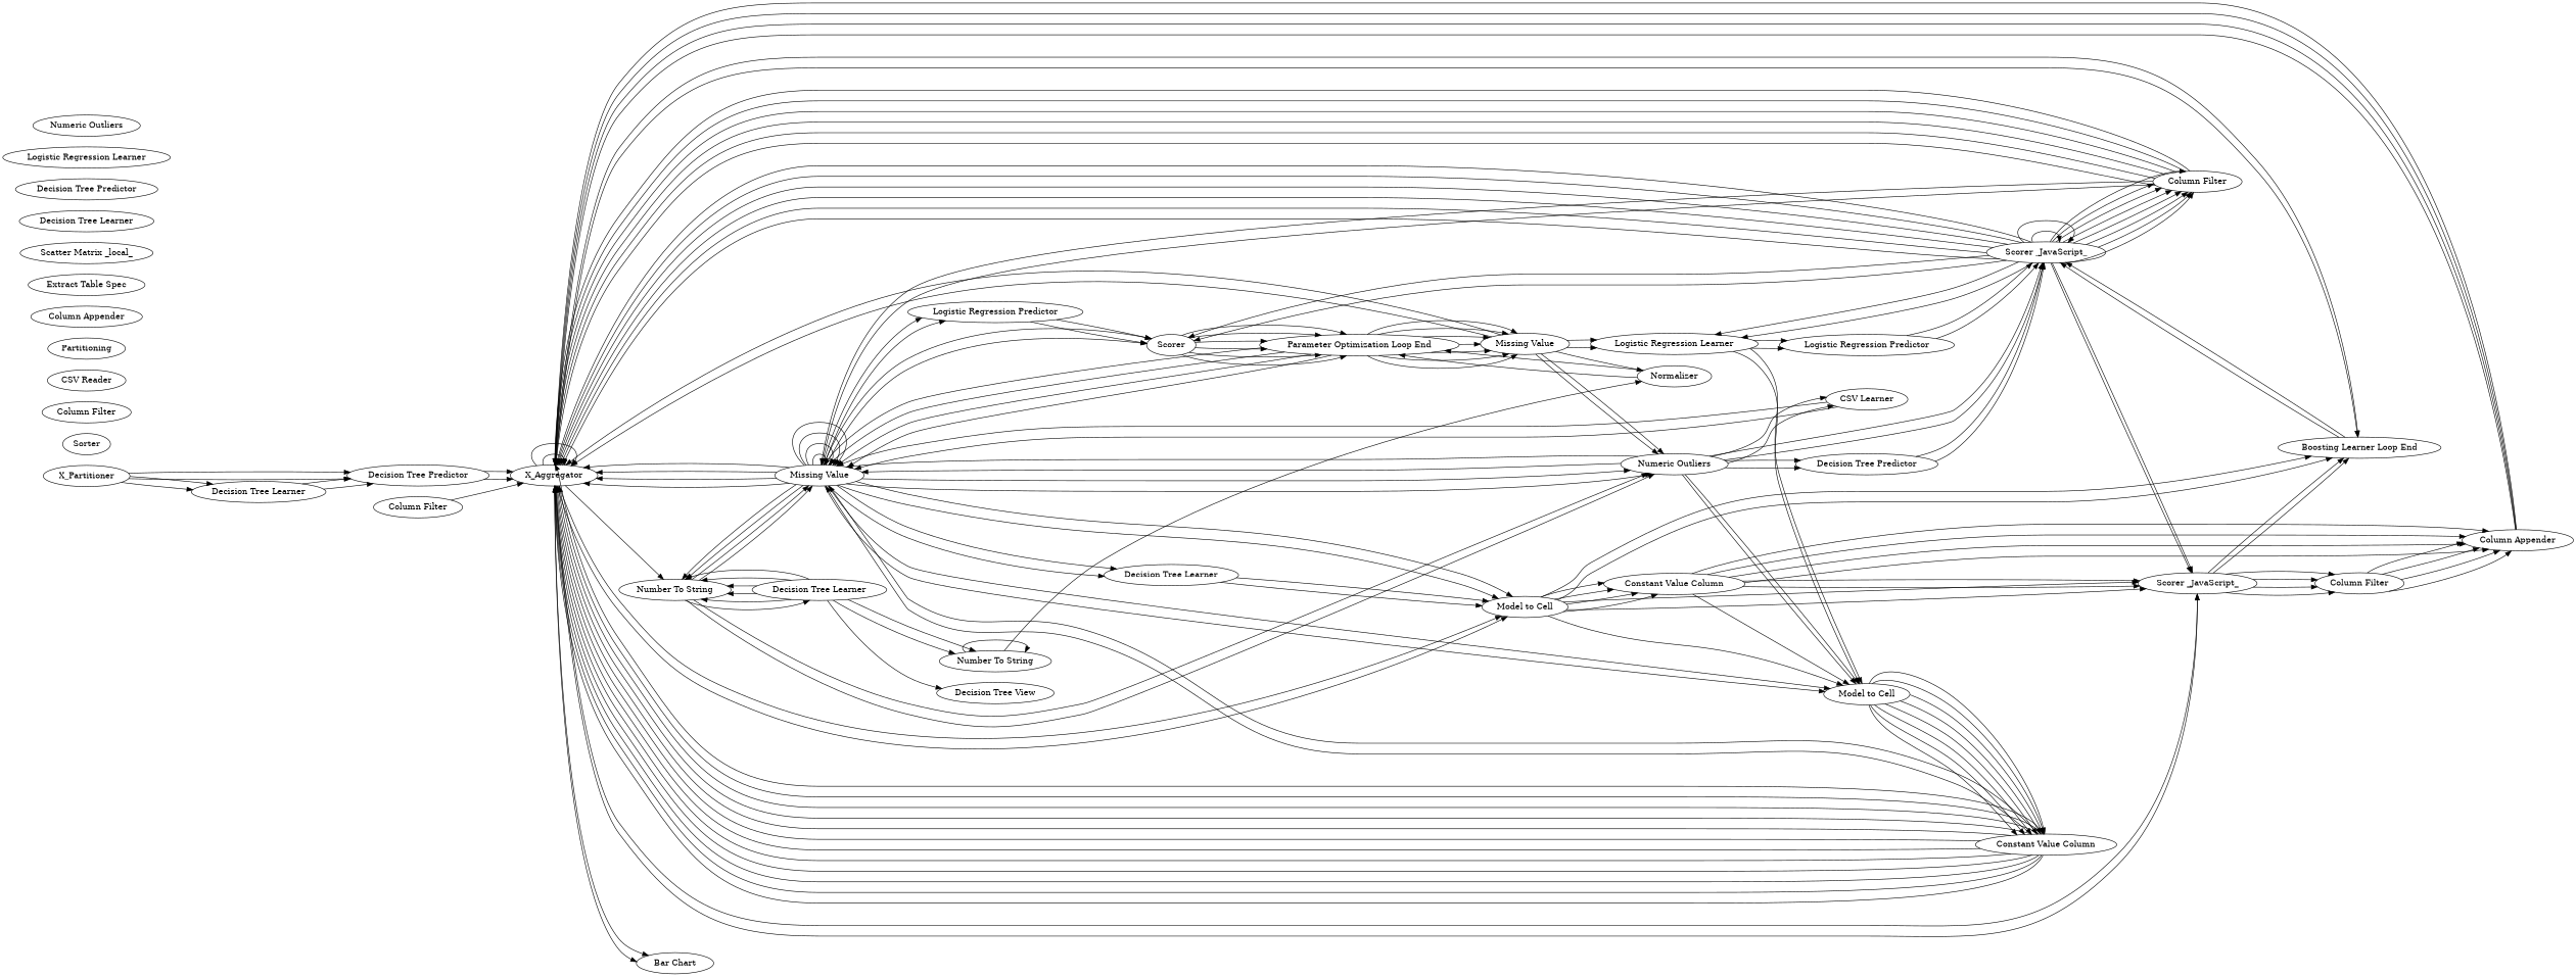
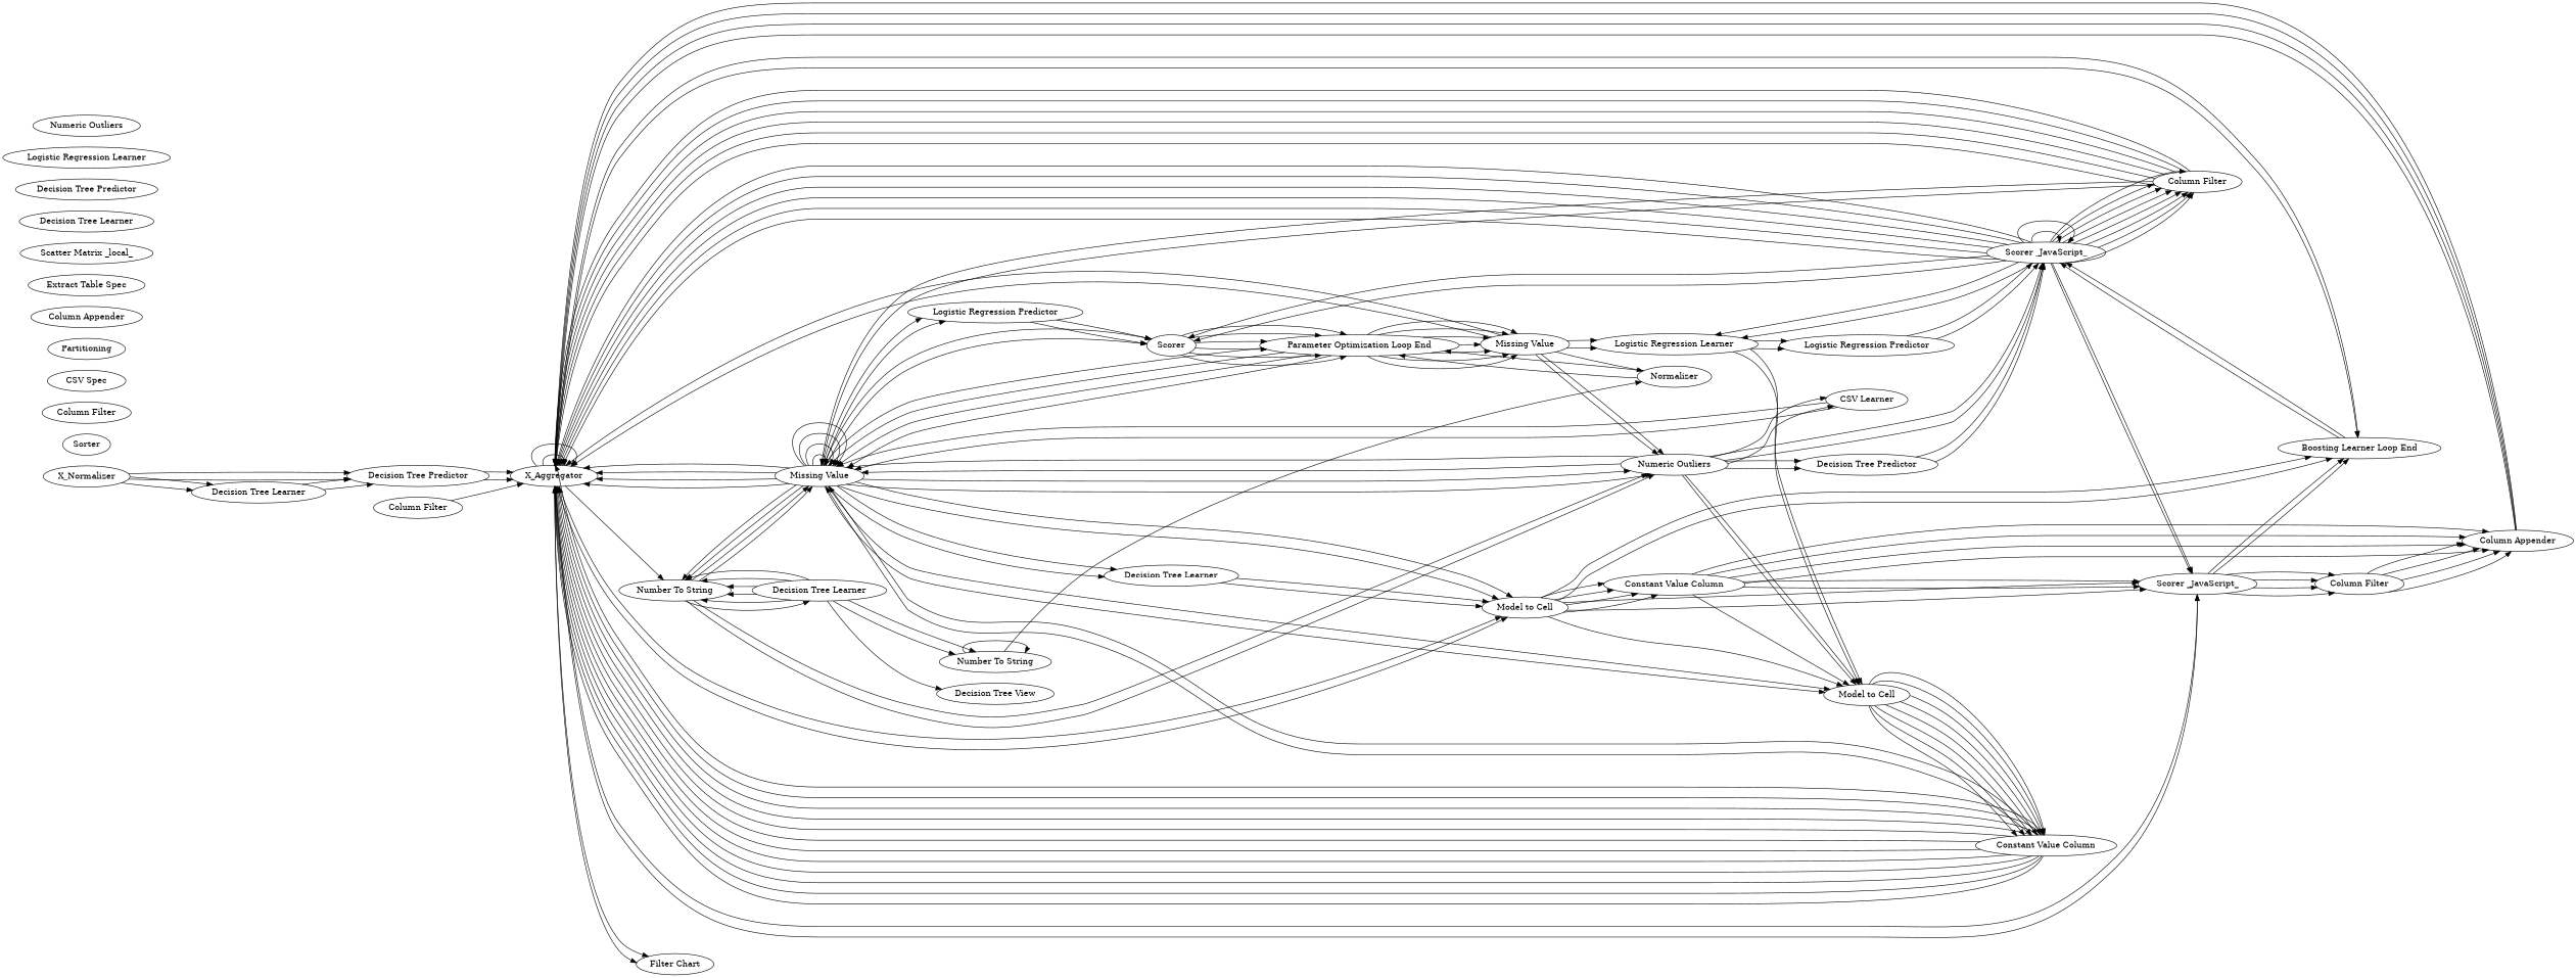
  digraph {
    rankdir=LR
    n1 [label=X_Aggregator]
    n2 [label="Number To String"]
    n3 [label="Model to Cell"]
    n4 [label="Scorer _JavaScript_"]
-   n5 [label="Bar Chart"]
+   n5 [label="Filter Chart"]
    n6 [label="Boosting Learner Loop End"]
    n7 [label="Missing Value"]
    n8 [label="Numeric Outliers"]
    n9 [label="Decision Tree Learner"]
-   n10 [label=X_Partitioner]
+   n10 [label=X_Normalizer]
    n11 [label="Decision Tree Predictor"]
    n12 [label="Decision Tree Learner"]
    n13 [label="Model to Cell"]
    n14 [label="Constant Value Column"]
    n15 [label="Column Filter"]
    n16 [label="Scorer _JavaScript_"]
    n17 [label=Sorter]
    n18 [label="Column Filter"]
-   n19 [label="CSV Reader"]
+   n19 [label="CSV Spec"]
    n20 [label=Partitioning]
    n21 [label="Decision Tree Learner"]
    n22 [label=Scorer]
    n23 [label="Logistic Regression Predictor"]
    n24 [label="CSV Learner"]
    n25 [label="Decision Tree Predictor"]
    n26 [label="Number To String"]
    n27 [label="Decision Tree View"]
    n28 [label="Constant Value Column"]
    n29 [label="Parameter Optimization Loop End"]
    n30 [label="Missing Value"]
    n31 [label=Normalizer]
    n32 [label="Logistic Regression Learner"]
    n33 [label="Column Filter"]
    n34 [label="Logistic Regression Predictor"]
    n35 [label="Column Appender"]
    n36 [label="Column Appender"]
    n37 [label="Extract Table Spec"]
    n38 [label="Column Filter"]
    n39 [label="Scatter Matrix _local_"]
    n40 [label="Decision Tree Learner"]
    n41 [label="Decision Tree Predictor"]
    n42 [label="Logistic Regression Learner"]
    n43 [label="Numeric Outliers"]
    n1 -> n1
    n1 -> n1
    n1 -> n2
    n1 -> n3
    n1 -> n3
    n1 -> n4
    n1 -> n4
    n1 -> n5
    n1 -> n5
    n1 -> n6
    n1 -> n6
    n2 -> n7
    n2 -> n7
    n2 -> n8
    n2 -> n8
    n2 -> n9
    n3 -> n4
    n3 -> n4
    n3 -> n6
    n3 -> n6
    n3 -> n13
    n3 -> n14
    n3 -> n14
    n3 -> n14
    n3 -> n14
    n4 -> n6
    n4 -> n6
    n4 -> n15
    n4 -> n15
    n4 -> n15
    n4 -> n15
    n6 -> n16
    n6 -> n16
    n7 -> n1
    n7 -> n1
    n7 -> n1
    n7 -> n1
    n7 -> n2
    n7 -> n2
    n7 -> n3
    n7 -> n3
    n7 -> n7
    n7 -> n7
    n7 -> n7
    n7 -> n7
    n7 -> n8
    n7 -> n8
    n7 -> n13
    n7 -> n13
    n7 -> n21
    n7 -> n21
    n7 -> n22
    n7 -> n22
    n7 -> n23
    n7 -> n23
    n8 -> n7
    n8 -> n7
    n8 -> n13
    n8 -> n13
    n8 -> n16
    n8 -> n16
    n8 -> n24
    n8 -> n24
    n8 -> n25
    n8 -> n25
    n9 -> n2
    n9 -> n2
    n9 -> n2
    n9 -> n2
    n9 -> n2
    n9 -> n26
    n9 -> n26
    n9 -> n27
    n10 -> n11
    n10 -> n11
    n10 -> n12
    n10 -> n12
    n11 -> n1
    n11 -> n1
    n12 -> n11
    n12 -> n11
    n13 -> n28
    n13 -> n28
    n13 -> n28
    n13 -> n28
    n13 -> n28
    n13 -> n28
    n13 -> n28
    n13 -> n28
    n14 -> n4
    n14 -> n4
    n14 -> n13
    n14 -> n36
    n14 -> n36
    n14 -> n36
    n14 -> n36
    n15 -> n36
    n15 -> n36
    n15 -> n36
    n15 -> n36
    n16 -> n1
    n16 -> n1
    n16 -> n1
    n16 -> n1
    n16 -> n1
    n16 -> n1
    n16 -> n4
    n16 -> n4
    n16 -> n16
    n16 -> n16
    n16 -> n22
    n16 -> n22
    n16 -> n32
    n16 -> n32
    n16 -> n33
    n16 -> n33
    n16 -> n33
    n16 -> n33
    n16 -> n33
    n16 -> n33
    n16 -> n33
    n16 -> n33
    n21 -> n3
    n21 -> n3
    n22 -> n29
    n22 -> n29
    n22 -> n29
    n22 -> n29
    n22 -> n29
    n22 -> n29
    n23 -> n22
    n23 -> n22
    n24 -> n7
    n24 -> n7
    n25 -> n16
    n25 -> n16
    n26 -> n26
    n26 -> n31
    n28 -> n1
    n28 -> n1
    n28 -> n1
    n28 -> n1
    n28 -> n1
    n28 -> n1
    n28 -> n1
    n28 -> n1
    n28 -> n1
    n28 -> n1
    n28 -> n1
    n28 -> n1
    n28 -> n7
    n28 -> n7
    n29 -> n7
    n29 -> n7
    n29 -> n7
    n29 -> n7
    n29 -> n30
    n29 -> n30
    n29 -> n30
    n29 -> n30
    n29 -> n30
    n29 -> n30
    n29 -> n30
    n30 -> n1
    n30 -> n1
    n30 -> n8
    n30 -> n8
    n30 -> n31
    n30 -> n32
    n30 -> n32
    n31 -> n29
    n31 -> n29
    n32 -> n13
    n32 -> n13
    n32 -> n34
    n32 -> n34
    n33 -> n1
    n33 -> n1
    n33 -> n1
    n33 -> n1
    n33 -> n1
    n33 -> n1
    n33 -> n7
    n33 -> n7
    n34 -> n16
    n34 -> n16
    n36 -> n1
    n36 -> n1
    n36 -> n1
    n36 -> n1
    n38 -> n1
  }
